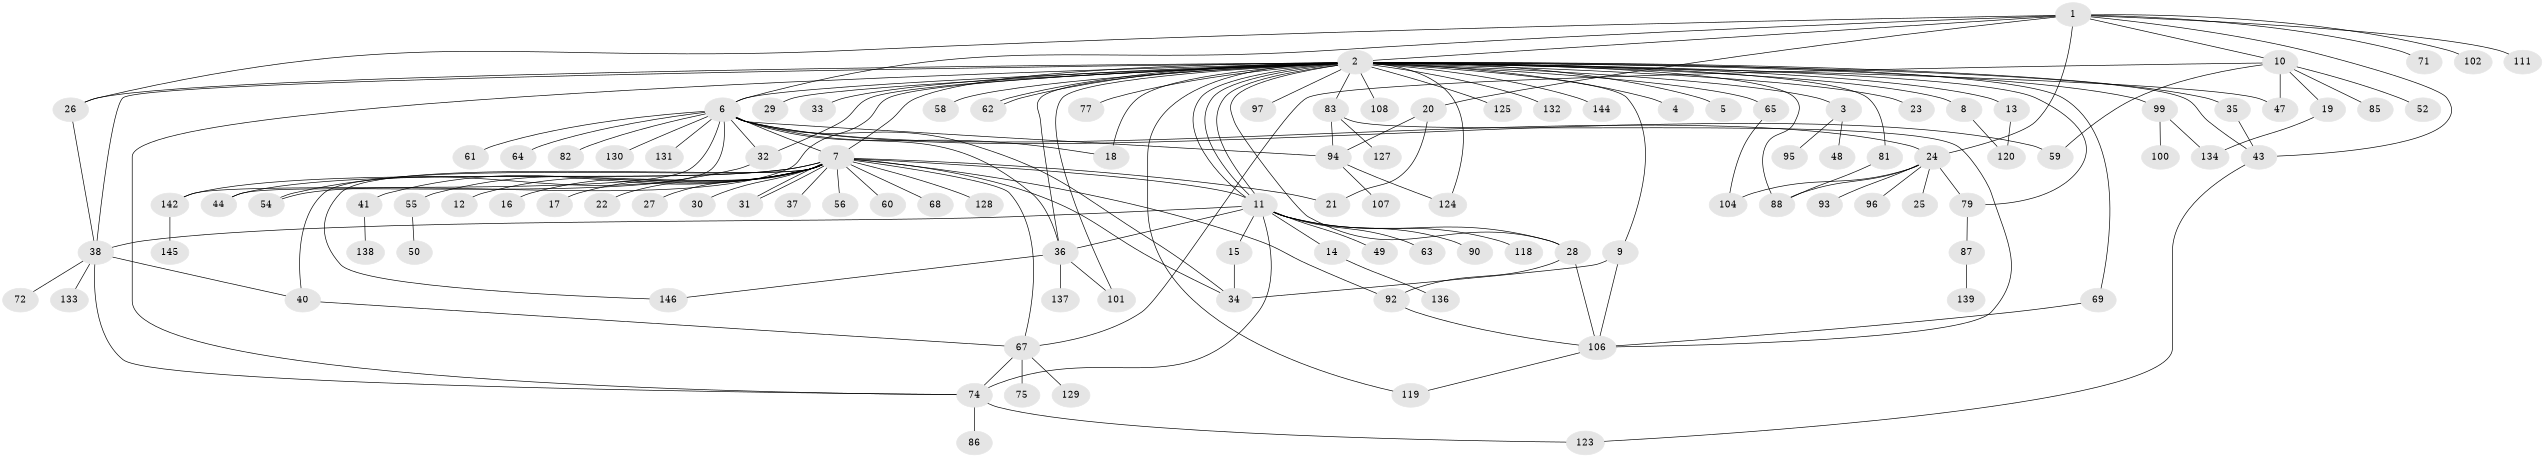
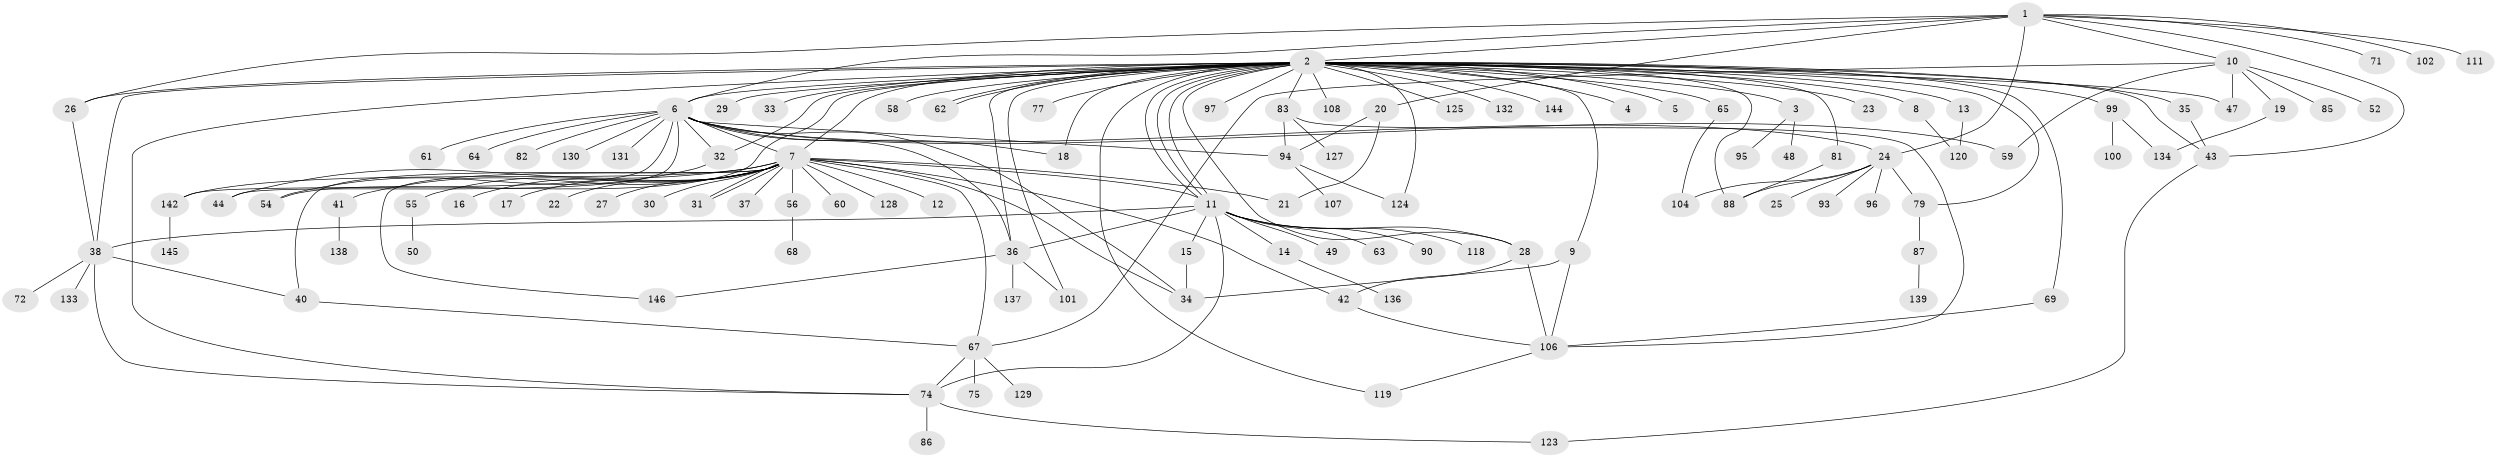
  graph {
    node [color=gray90 style=filled]
    1 [super="+42"]
    2 [super="+80"]
    6 [super="+89"]
    10 [super="+46"]
    20 [super="+122"]
    24 [super="+51"]
    26 [super="+53"]
    43
    71
    102
    111
    3
    4
    5
    7 [super="+57"]
    8 [super="+91"]
    9
    11 [super="+112"]
    13 [super="+78"]
    18
    23
    28 [super="+73"]
    29
    32 [super="+110"]
    33
    35 [super="+98"]
    36 [super="+66"]
    38 [super="+117"]
    47
    54
    58
    62 [super="+76"]
    65 [super="+70"]
    69 [super="+113"]
    74 [super="+141"]
    77
    79 [super="+115"]
    81
    83
    88 [super="+126"]
    97
    99 [super="+103"]
    101
    108
    119
    124
    125
    132
    144
    34
    44
    59
    61
    64
    82
    94
    130
    131
    142
    67 [super="+114"]
    19 [super="+121"]
    52
    85
    21 [super="+84"]
    25
    93
    96
    104
    123
    48
    95
    12
    16
    17
    22 [super="+135"]
    27
    30 [super="+45"]
    31
    37
    40 [super="+143"]
    41 [super="+105"]
    55
    56
    60
    68
-   92 [super="+116"]
+   92 [super="+116" label=42]
    128
    146
    120
    106 [super="+109"]
    14
    15 [super="+39"]
    49
    63
    90
    118
    137
    72
    133
    86
    87
    127
    134
    100
    107
    145
    138
    50
    75
    129
    136
    139
    1 -- 2
    1 -- 6 [weight=2]
    1 -- 10
    1 -- 20
    1 -- 24
    1 -- 26
    1 -- 43
    1 -- 71
    1 -- 102
    1 -- 111
    2 -- 6
    2 -- 26
    2 -- 43
    2 -- 3
    2 -- 4
    2 -- 5
    2 -- 7
    2 -- 8 [weight=2]
    2 -- 9
    2 -- 11
    2 -- 11
    2 -- 11
    2 -- 13
    2 -- 18
    2 -- 23
    2 -- 28
    2 -- 29
    2 -- 32 [weight=2]
    2 -- 33
    2 -- 35
    2 -- 36
    2 -- 38
    2 -- 47
    2 -- 54
    2 -- 58
    2 -- 62
    2 -- 62
    2 -- 65 [weight=2]
    2 -- 69
    2 -- 74
    2 -- 77
    2 -- 79
    2 -- 81
    2 -- 83
    2 -- 88
    2 -- 97
    2 -- 99
    2 -- 101
    2 -- 108
    2 -- 119
    2 -- 124
    2 -- 125
    2 -- 132
    2 -- 144
    6 -- 24
    6 -- 7
    6 -- 18
    6 -- 32
    6 -- 36
    6 -- 34
    6 -- 44
    6 -- 59
    6 -- 61
    6 -- 64
    6 -- 82
    6 -- 94
    6 -- 130
    6 -- 131
    6 -- 142
    10 -- 47
    10 -- 59
    10 -- 67
    10 -- 19
    10 -- 52
    10 -- 85
    20 -- 94
    20 -- 21
    24 -- 79
    24 -- 88
    24 -- 25
    24 -- 93
    24 -- 96
    24 -- 104
    26 -- 38
    43 -- 123
    3 -- 48
    3 -- 95
    7 -- 11
    7 -- 34
    7 -- 44
    7 -- 142
    7 -- 67
    7 -- 21
    7 -- 12
    7 -- 16
    7 -- 17
    7 -- 22
    7 -- 27
    7 -- 30
    7 -- 31
    7 -- 31
    7 -- 37
    7 -- 40
    7 -- 41
    7 -- 55
    7 -- 56
    7 -- 60
-   7 -- 68
+   56 -- 68
    7 -- 92
    7 -- 128
    7 -- 146
    8 -- 120
    9 -- 34
    9 -- 106
    11 -- 28
    11 -- 36
    11 -- 38
    11 -- 74
    11 -- 14
    11 -- 15
    11 -- 49
    11 -- 63
    11 -- 90
    11 -- 118
    13 -- 120
    28 -- 92
    28 -- 106
    32 -- 54
    35 -- 43
    36 -- 101
    36 -- 146
    36 -- 137
    38 -- 74
    38 -- 40
    38 -- 72
    38 -- 133
    65 -- 104
    69 -- 106
    74 -- 123
    74 -- 86
    79 -- 87
    81 -- 88
    83 -- 94
    83 -- 106
    83 -- 127
    99 -- 134
    99 -- 100
    94 -- 124
    94 -- 107
    142 -- 145
    67 -- 74
    67 -- 75
    67 -- 129
    19 -- 134
    40 -- 67
    41 -- 138
    55 -- 50
    92 -- 106
    106 -- 119
    14 -- 136
    15 -- 34
    87 -- 139
  }
